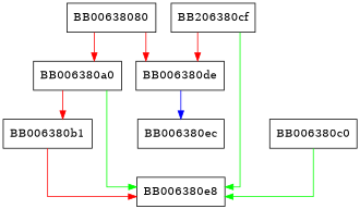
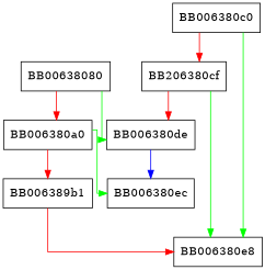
  digraph {
    splines=ortho
    node [shape=box]
    edge [color=red]
    BB00638080
    BB006380de
    BB006380a0
    BB006380ec
-   BB006380b1
+   BB006380b1 [label=BB006389b1]
    BB006380e8
    BB006380c0
    n8 [label=BB206380cf]
-   BB00638080 -> BB006380de
+   BB00638080 -> BB006380de [color=green]
    BB00638080 -> BB006380a0
    BB006380de -> BB006380ec [color=blue]
-   BB006380a0 -> BB006380e8 [color=green]
+   BB006380a0 -> BB006380ec [color=green]
    BB006380a0 -> BB006380b1
    BB006380b1 -> BB006380e8
    BB006380c0 -> BB006380e8 [color=green]
+   BB006380c0 -> n8
    n8 -> BB006380de
    n8 -> BB006380e8 [color=green]
  }
